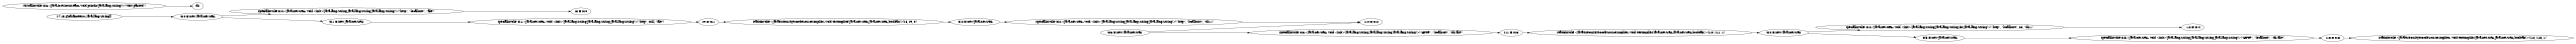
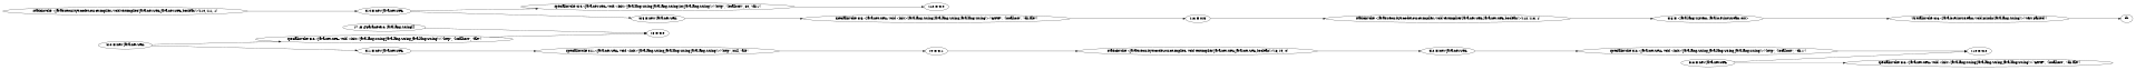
  digraph {
    fontname="DejaVu Serif"
    rankdir=LR
    node [fontname="DejaVu Serif"]
    edge [fontname="DejaVu Serif"]
    "r7 := @parameter0: java.lang.String[]"
    "$r0 = new java.net.URL"
    "specialinvoke $r0.<java.net.URL: void <init>(java.lang.String,java.lang.String,java.lang.String)>(\"http\", \"localhost\", \"file\")"
    "$r1 = new java.net.URL"
    "r8 = $r0"
    "specialinvoke $r1.<java.net.URL: void <init>(java.lang.String,java.lang.String,java.lang.String)>(\"http\", null, \"file\")"
    "r9 = $r1"
    "staticinvoke <javaT.securityT.CodeSource.Implies: void testImplies(java.net.URL,java.net.URL,boolean)>(r8, r9, 0)"
    "$r2 = new java.net.URL"
    "specialinvoke $r2.<java.net.URL: void <init>(java.lang.String,java.lang.String,java.lang.String)>(\"http\", \"localhost\", \"dir/-\")"
    "r10 = $r2"
    "$r3 = new java.net.URL"
    "specialinvoke $r3.<java.net.URL: void <init>(java.lang.String,java.lang.String,java.lang.String)>(\"HTTP\", \"localhost\", \"dir/file\")"
-   "r11 = $r3"
    "staticinvoke <javaT.securityT.CodeSource.Implies: void testImplies(java.net.URL,java.net.URL,boolean)>(r10, r11, 1)"
    "$r4 = new java.net.URL"
    "specialinvoke $r4.<java.net.URL: void <init>(java.lang.String,java.lang.String,int,java.lang.String)>(\"http\", \"localhost\", 80, \"dir/-\")"
    "$r5 = new java.net.URL"
    "r12 = $r4"
    "specialinvoke $r5.<java.net.URL: void <init>(java.lang.String,java.lang.String,java.lang.String)>(\"HTTP\", \"localhost\", \"dir/file\")"
    "r13 = $r5"
    "staticinvoke <javaT.securityT.CodeSource.Implies: void testImplies(java.net.URL,java.net.URL,boolean)>(r12, r13, 1)"
+   "$r6 = <java.lang.System: java.io.PrintStream out>"
    "virtualinvoke $r6.<java.io.PrintStream: void println(java.lang.String)>(\"test passed\")"
    n25 [label=dir]
-   "r7 := @parameter0: java.lang.String[]" -> "$r0 = new java.net.URL"
+   "r7 := @parameter0: java.lang.String[]" -> "r8 = $r0"
    "$r0 = new java.net.URL" -> "specialinvoke $r0.<java.net.URL: void <init>(java.lang.String,java.lang.String,java.lang.String)>(\"http\", \"localhost\", \"file\")"
    "$r0 = new java.net.URL" -> "$r1 = new java.net.URL"
    "specialinvoke $r0.<java.net.URL: void <init>(java.lang.String,java.lang.String,java.lang.String)>(\"http\", \"localhost\", \"file\")" -> "r8 = $r0"
    "$r1 = new java.net.URL" -> "specialinvoke $r1.<java.net.URL: void <init>(java.lang.String,java.lang.String,java.lang.String)>(\"http\", null, \"file\")"
    "specialinvoke $r1.<java.net.URL: void <init>(java.lang.String,java.lang.String,java.lang.String)>(\"http\", null, \"file\")" -> "r9 = $r1"
    "r9 = $r1" -> "staticinvoke <javaT.securityT.CodeSource.Implies: void testImplies(java.net.URL,java.net.URL,boolean)>(r8, r9, 0)"
    "staticinvoke <javaT.securityT.CodeSource.Implies: void testImplies(java.net.URL,java.net.URL,boolean)>(r8, r9, 0)" -> "$r2 = new java.net.URL"
    "$r2 = new java.net.URL" -> "specialinvoke $r2.<java.net.URL: void <init>(java.lang.String,java.lang.String,java.lang.String)>(\"http\", \"localhost\", \"dir/-\")"
    "specialinvoke $r2.<java.net.URL: void <init>(java.lang.String,java.lang.String,java.lang.String)>(\"http\", \"localhost\", \"dir/-\")" -> "r10 = $r2"
    "$r3 = new java.net.URL" -> "r10 = $r2"
    "$r3 = new java.net.URL" -> "specialinvoke $r3.<java.net.URL: void <init>(java.lang.String,java.lang.String,java.lang.String)>(\"HTTP\", \"localhost\", \"dir/file\")"
-   "specialinvoke $r3.<java.net.URL: void <init>(java.lang.String,java.lang.String,java.lang.String)>(\"HTTP\", \"localhost\", \"dir/file\")" -> "r11 = $r3"
-   "r11 = $r3" -> "staticinvoke <javaT.securityT.CodeSource.Implies: void testImplies(java.net.URL,java.net.URL,boolean)>(r10, r11, 1)"
    "staticinvoke <javaT.securityT.CodeSource.Implies: void testImplies(java.net.URL,java.net.URL,boolean)>(r10, r11, 1)" -> "$r4 = new java.net.URL"
    "$r4 = new java.net.URL" -> "specialinvoke $r4.<java.net.URL: void <init>(java.lang.String,java.lang.String,int,java.lang.String)>(\"http\", \"localhost\", 80, \"dir/-\")"
    "$r4 = new java.net.URL" -> "$r5 = new java.net.URL"
    "specialinvoke $r4.<java.net.URL: void <init>(java.lang.String,java.lang.String,int,java.lang.String)>(\"http\", \"localhost\", 80, \"dir/-\")" -> "r12 = $r4"
    "$r5 = new java.net.URL" -> "specialinvoke $r5.<java.net.URL: void <init>(java.lang.String,java.lang.String,java.lang.String)>(\"HTTP\", \"localhost\", \"dir/file\")"
    "specialinvoke $r5.<java.net.URL: void <init>(java.lang.String,java.lang.String,java.lang.String)>(\"HTTP\", \"localhost\", \"dir/file\")" -> "r13 = $r5"
    "r13 = $r5" -> "staticinvoke <javaT.securityT.CodeSource.Implies: void testImplies(java.net.URL,java.net.URL,boolean)>(r12, r13, 1)"
+   "staticinvoke <javaT.securityT.CodeSource.Implies: void testImplies(java.net.URL,java.net.URL,boolean)>(r12, r13, 1)" -> "$r6 = <java.lang.System: java.io.PrintStream out>"
+   "$r6 = <java.lang.System: java.io.PrintStream out>" -> "virtualinvoke $r6.<java.io.PrintStream: void println(java.lang.String)>(\"test passed\")"
    "virtualinvoke $r6.<java.io.PrintStream: void println(java.lang.String)>(\"test passed\")" -> n25
  }
